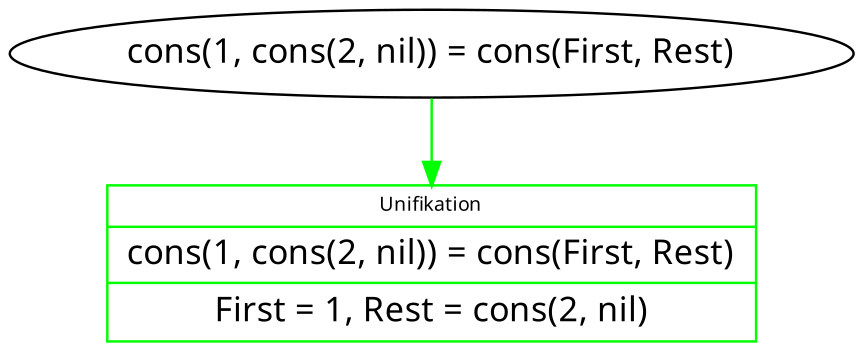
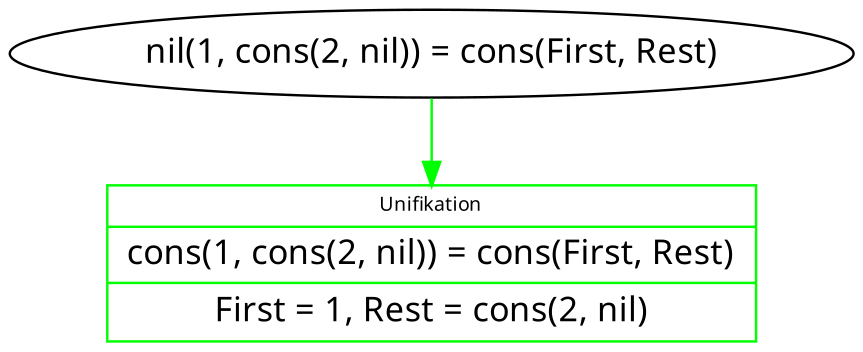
  digraph {
    fontname="Noto Sans"
    node [fontname="Noto Sans"]
-   n1 [label="cons(1, cons(2, nil)) = cons(First, Rest)"]
+   n1 [label="nil(1, cons(2, nil)) = cons(First, Rest)"]
    n2 [color=green label=<{<font point-size="8">Unifikation</font>|cons(1, cons(2, nil)) = cons(First, Rest)|First = 1, Rest = cons(2, nil)}> shape=record]
    n1 -> n2 [color=green fontname="Noto Sans"]
  }
